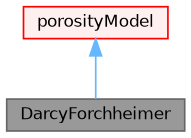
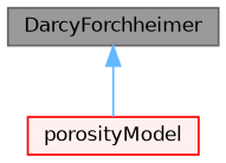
  digraph {
    node [fontname=Helvetica fontsize=10 shape=box style=filled]
    n1 [color=gray40 fillcolor=grey60 fontcolor=black height=0.2 label=DarcyForchheimer width=0.4]
    n2 [color=red fillcolor="#FFF0F0" height=0.2 label=porosityModel width=0.4]
-   n2 -> n1 [color=steelblue1 dir=back fontname=Helvetica fontsize=10 labelfontname=Helvetica labelfontsize=10 style=solid]
+   n1 -> n2 [color=steelblue1 dir=back fontname=Helvetica fontsize=10 labelfontname=Helvetica labelfontsize=10 style=solid]
  }
